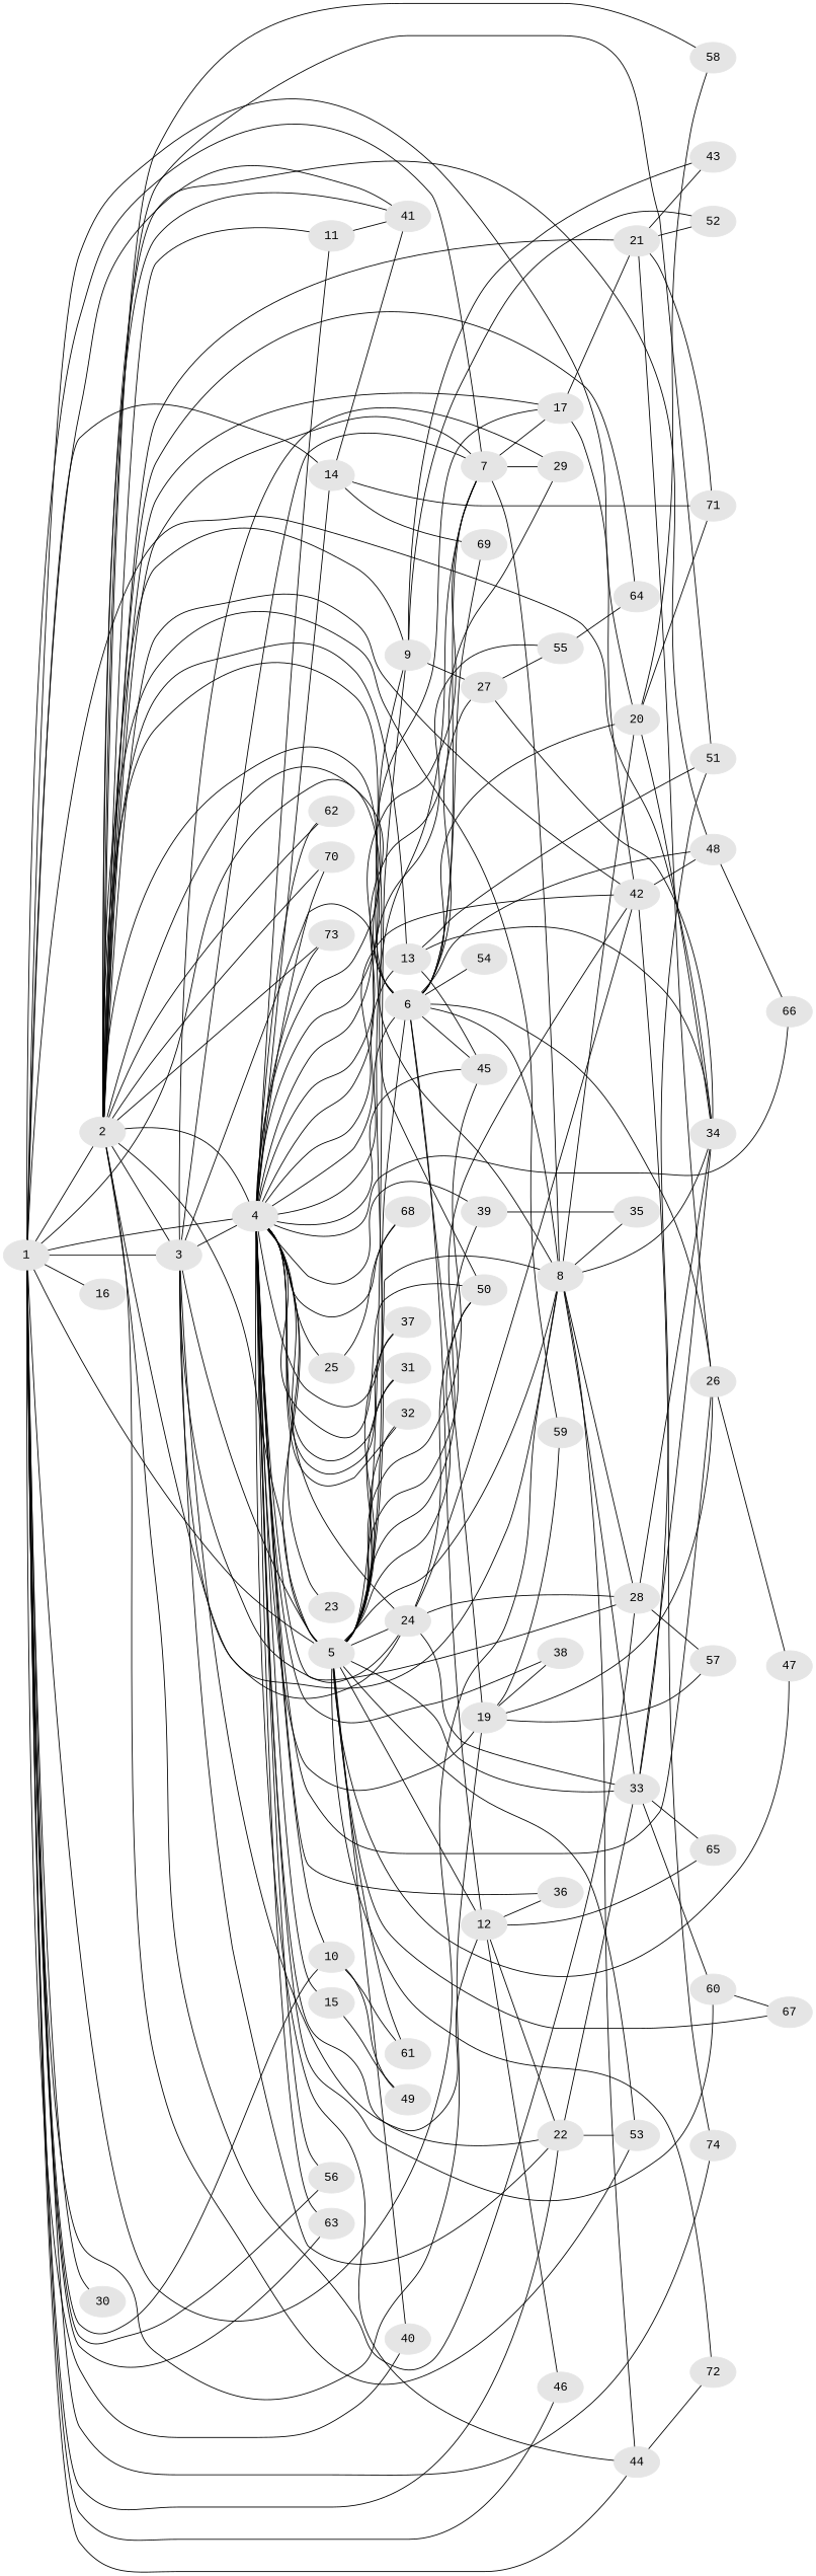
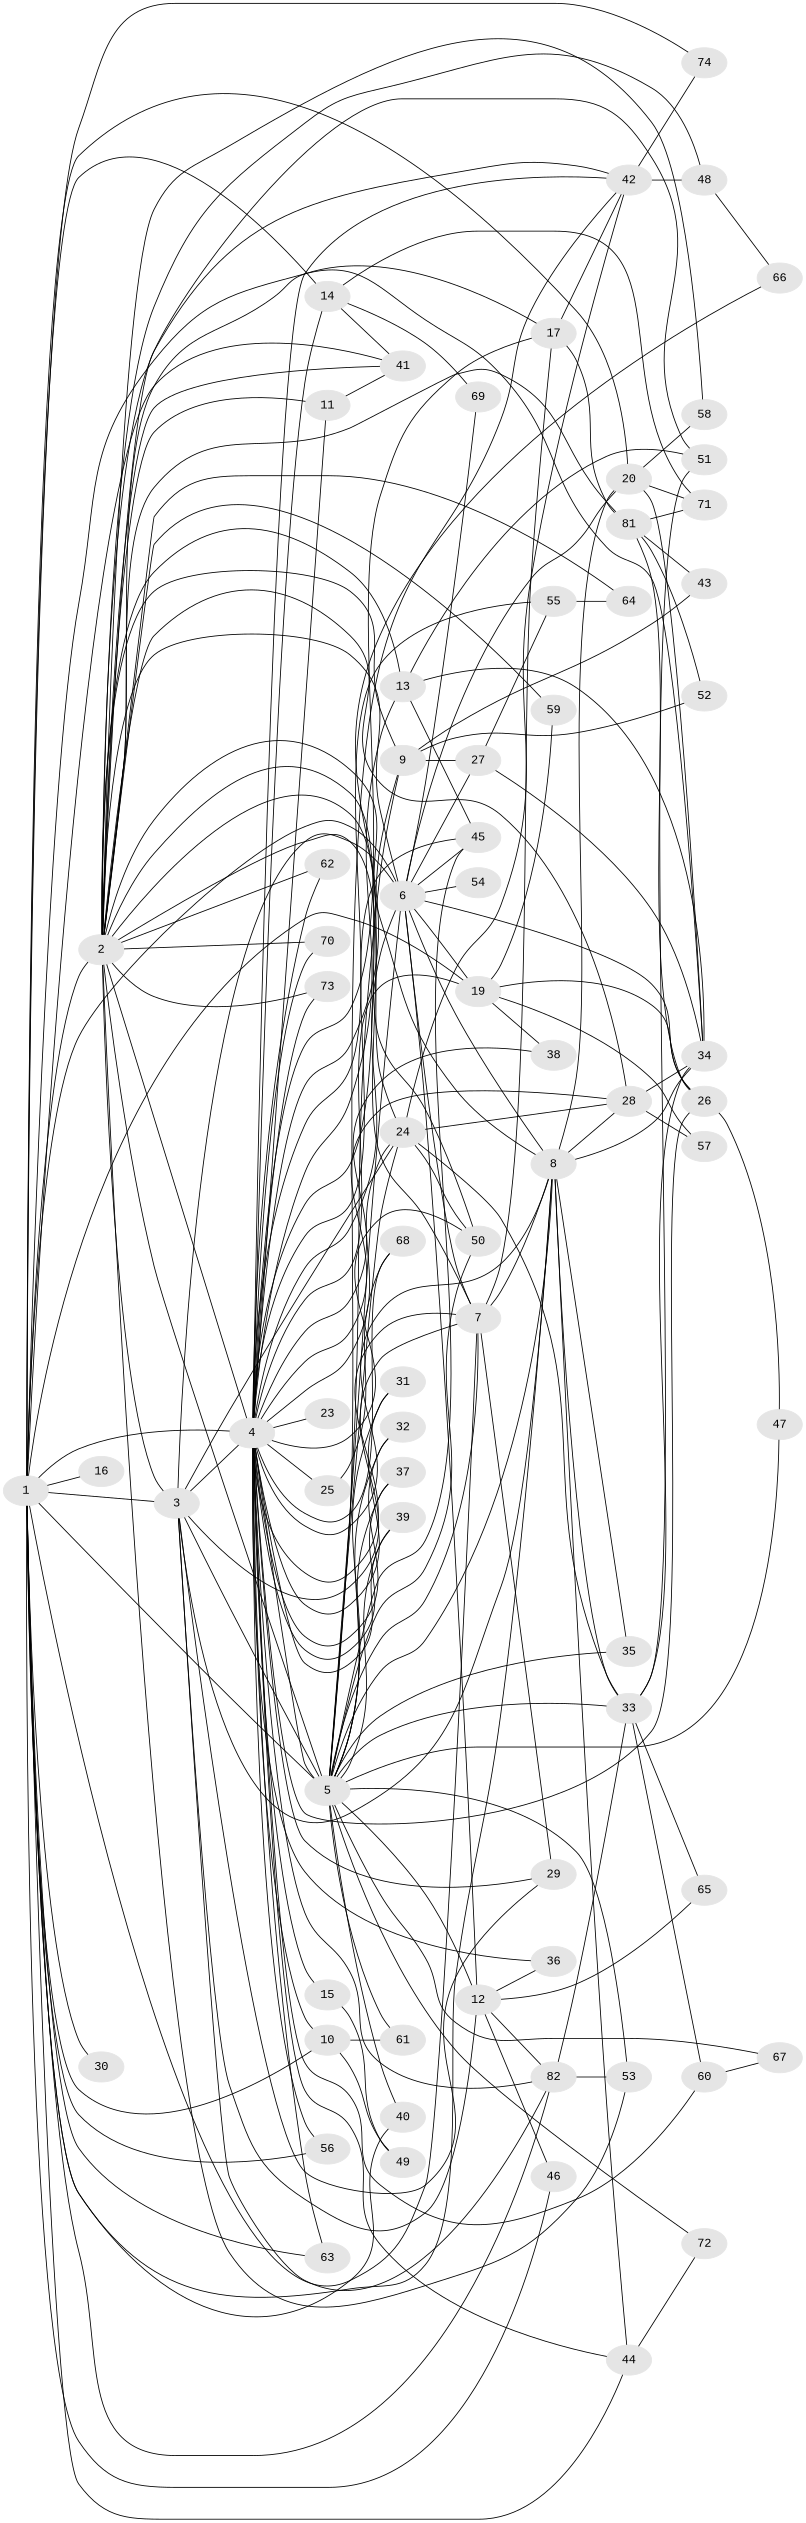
  graph {
    fontname="Liberation Mono"
    rankdir=LR
    node [color=gray90 fontname="Liberation Mono" style=filled]
    edge [fontname="Liberation Mono" weight=1.0]
    1
    2
    3
    4
    5
    6
    7
    8
    10
    14
    16
    19
    20
-   22
+   22 [label=82]
    30
    34
    40
    41
    44
    46
    56
    63
    74
    9
    11
    13
    17
-   21
+   21 [label=81]
    24
    28
    42
    48
    50
    51
    53
    58
    59
    62
    64
    70
    73
    12
    29
    23
    15
    25
    26
    31
    32
    36
    37
    38
    39
    45
    55
    60
    66
    68
    33
    35
    47
    61
    67
    72
    27
    54
    69
    49
    71
    57
    43
    52
    65
    1 -- 2 [weight=3.0]
    1 -- 3 [weight=3.0]
    1 -- 4 [weight=4.0]
    1 -- 5 [weight=2.0]
    1 -- 6 [weight=2.0]
    1 -- 7 [weight=2.0]
    1 -- 8 [weight=3.0]
    1 -- 10
    1 -- 14
    1 -- 16 [weight=2.0]
    1 -- 19
    1 -- 20
    1 -- 22
    1 -- 30
    1 -- 34 [weight=2.0]
    1 -- 40
    1 -- 41
    1 -- 44
    1 -- 46
    1 -- 56
    1 -- 63
    1 -- 74
    2 -- 3 [weight=16.0]
    2 -- 4 [weight=5.0]
    2 -- 5 [weight=2.0]
    2 -- 6
    2 -- 7
    2 -- 8 [weight=3.0]
    2 -- 41
    2 -- 9
    2 -- 11
    2 -- 13
    2 -- 17
    2 -- 21
    2 -- 24 [weight=3.0]
    2 -- 28
    2 -- 42
    2 -- 48
    2 -- 50
    2 -- 51
    2 -- 53
    2 -- 58
    2 -- 59
    2 -- 62
    2 -- 64
    2 -- 70
    2 -- 73
    3 -- 4 [weight=2.0]
    3 -- 5 [weight=2.0]
    3 -- 6
    3 -- 7 [weight=2.0]
    3 -- 8
    3 -- 22
    3 -- 24
    3 -- 12
    3 -- 29
    4 -- 5 [weight=2.0]
    4 -- 6 [weight=3.0]
    4 -- 7 [weight=2.0]
    4 -- 8 [weight=2.0]
    4 -- 10
    4 -- 14
    4 -- 19
    4 -- 22
    4 -- 44 [weight=2.0]
    4 -- 56
    4 -- 63
    4 -- 9
    4 -- 11
    4 -- 13 [weight=3.0]
    4 -- 17
    4 -- 24
    4 -- 28
    4 -- 42
    4 -- 50
    4 -- 62
    4 -- 70
    4 -- 73
    4 -- 29 [weight=2.0]
    4 -- 23
    4 -- 15
    4 -- 25 [weight=4.0]
    4 -- 26
    4 -- 31
    4 -- 32
    4 -- 36
    4 -- 37
    4 -- 38
    4 -- 39
    4 -- 45
    4 -- 55
    4 -- 60
    4 -- 66
    4 -- 68
    5 -- 6
    5 -- 7 [weight=2.0]
    5 -- 8
    5 -- 40
    5 -- 9 [weight=2.0]
    5 -- 24
    5 -- 42
    5 -- 50
    5 -- 53
    5 -- 12
    5 -- 31
    5 -- 32
    5 -- 37
    5 -- 39
    5 -- 45
    5 -- 33
-   39 -- 35 [weight=2.0]
+   5 -- 35 [weight=2.0]
    5 -- 47
    5 -- 61
    5 -- 67
    5 -- 72
    6 -- 7 [weight=2.0]
    6 -- 8
    6 -- 19
    6 -- 20
-   6 -- 48
    6 -- 12
    6 -- 26 [weight=2.0]
    6 -- 45
    6 -- 27
    6 -- 54
    6 -- 69
    7 -- 8
    7 -- 17 [weight=2.0]
    7 -- 29
    8 -- 20 [weight=2.0]
    8 -- 34 [weight=7.0]
    8 -- 44
    8 -- 28
    8 -- 33
    8 -- 35
    10 -- 61
    10 -- 49
    14 -- 41
    14 -- 69
    14 -- 71
    19 -- 59
    19 -- 26
    19 -- 38
    19 -- 57
    20 -- 34
    20 -- 58
    20 -- 71
    22 -- 53
    22 -- 33 [weight=2.0]
    44 -- 72
    9 -- 27
    9 -- 43
    9 -- 52
    11 -- 41
    13 -- 34
    13 -- 51 [weight=2.0]
    13 -- 45
    17 -- 21
    17 -- 42
    21 -- 26
    21 -- 71
    21 -- 43
    21 -- 52
    24 -- 28
    24 -- 42
    24 -- 50
    24 -- 33
    28 -- 34
    28 -- 57
    42 -- 74
    42 -- 48
    48 -- 66
    12 -- 22
    12 -- 46
    12 -- 36
    12 -- 65
    15 -- 49
    25 -- 68
    26 -- 47
    55 -- 64
    60 -- 67
    33 -- 34
    33 -- 51
    33 -- 60
    33 -- 65
    27 -- 34
    27 -- 55
  }
